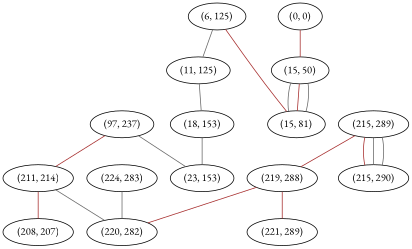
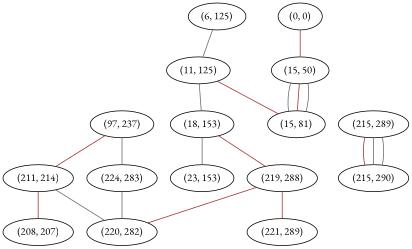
  graph {
    fontname="EB Garamond"
    node [fontname="EB Garamond"]
    edge [color=gray40 fontname="EB Garamond" weight=1]
    n1 [label="(224, 283)"]
    "(220, 282)"
    n3 [label="(15, 50)"]
    "(0, 0)"
    "(15, 81)"
    "(6, 125)"
    "(11, 125)"
    "(18, 153)"
    "(23, 153)"
    "(97, 237)"
    "(211, 214)"
    "(208, 207)"
    "(215, 289)"
    "(215, 290)"
    n15 [label="(219, 288)"]
    "(221, 289)"
    n1 -- "(220, 282)"
    n3 -- "(15, 81)"
    n3 -- "(15, 81)" [color=brown]
    n3 -- "(15, 81)"
    "(0, 0)" -- n3 [color=brown weight=4]
    "(6, 125)" -- "(11, 125)"
-   "(6, 125)" -- "(15, 81)" [color=brown]
+   "(11, 125)" -- "(15, 81)" [color=brown]
    "(11, 125)" -- "(18, 153)"
    "(18, 153)" -- "(23, 153)"
-   "(97, 237)" -- "(23, 153)"
+   "(97, 237)" -- n1
    "(97, 237)" -- "(211, 214)" [color=brown]
    "(211, 214)" -- "(220, 282)"
    "(211, 214)" -- "(208, 207)" [color=brown]
    "(215, 289)" -- "(215, 290)" [color=brown]
    "(215, 289)" -- "(215, 290)"
    "(215, 289)" -- "(215, 290)"
-   "(215, 289)" -- n15 [color=brown]
+   "(18, 153)" -- n15 [color=brown]
    n15 -- "(220, 282)" [color=brown]
    n15 -- "(221, 289)" [color=brown]
  }
